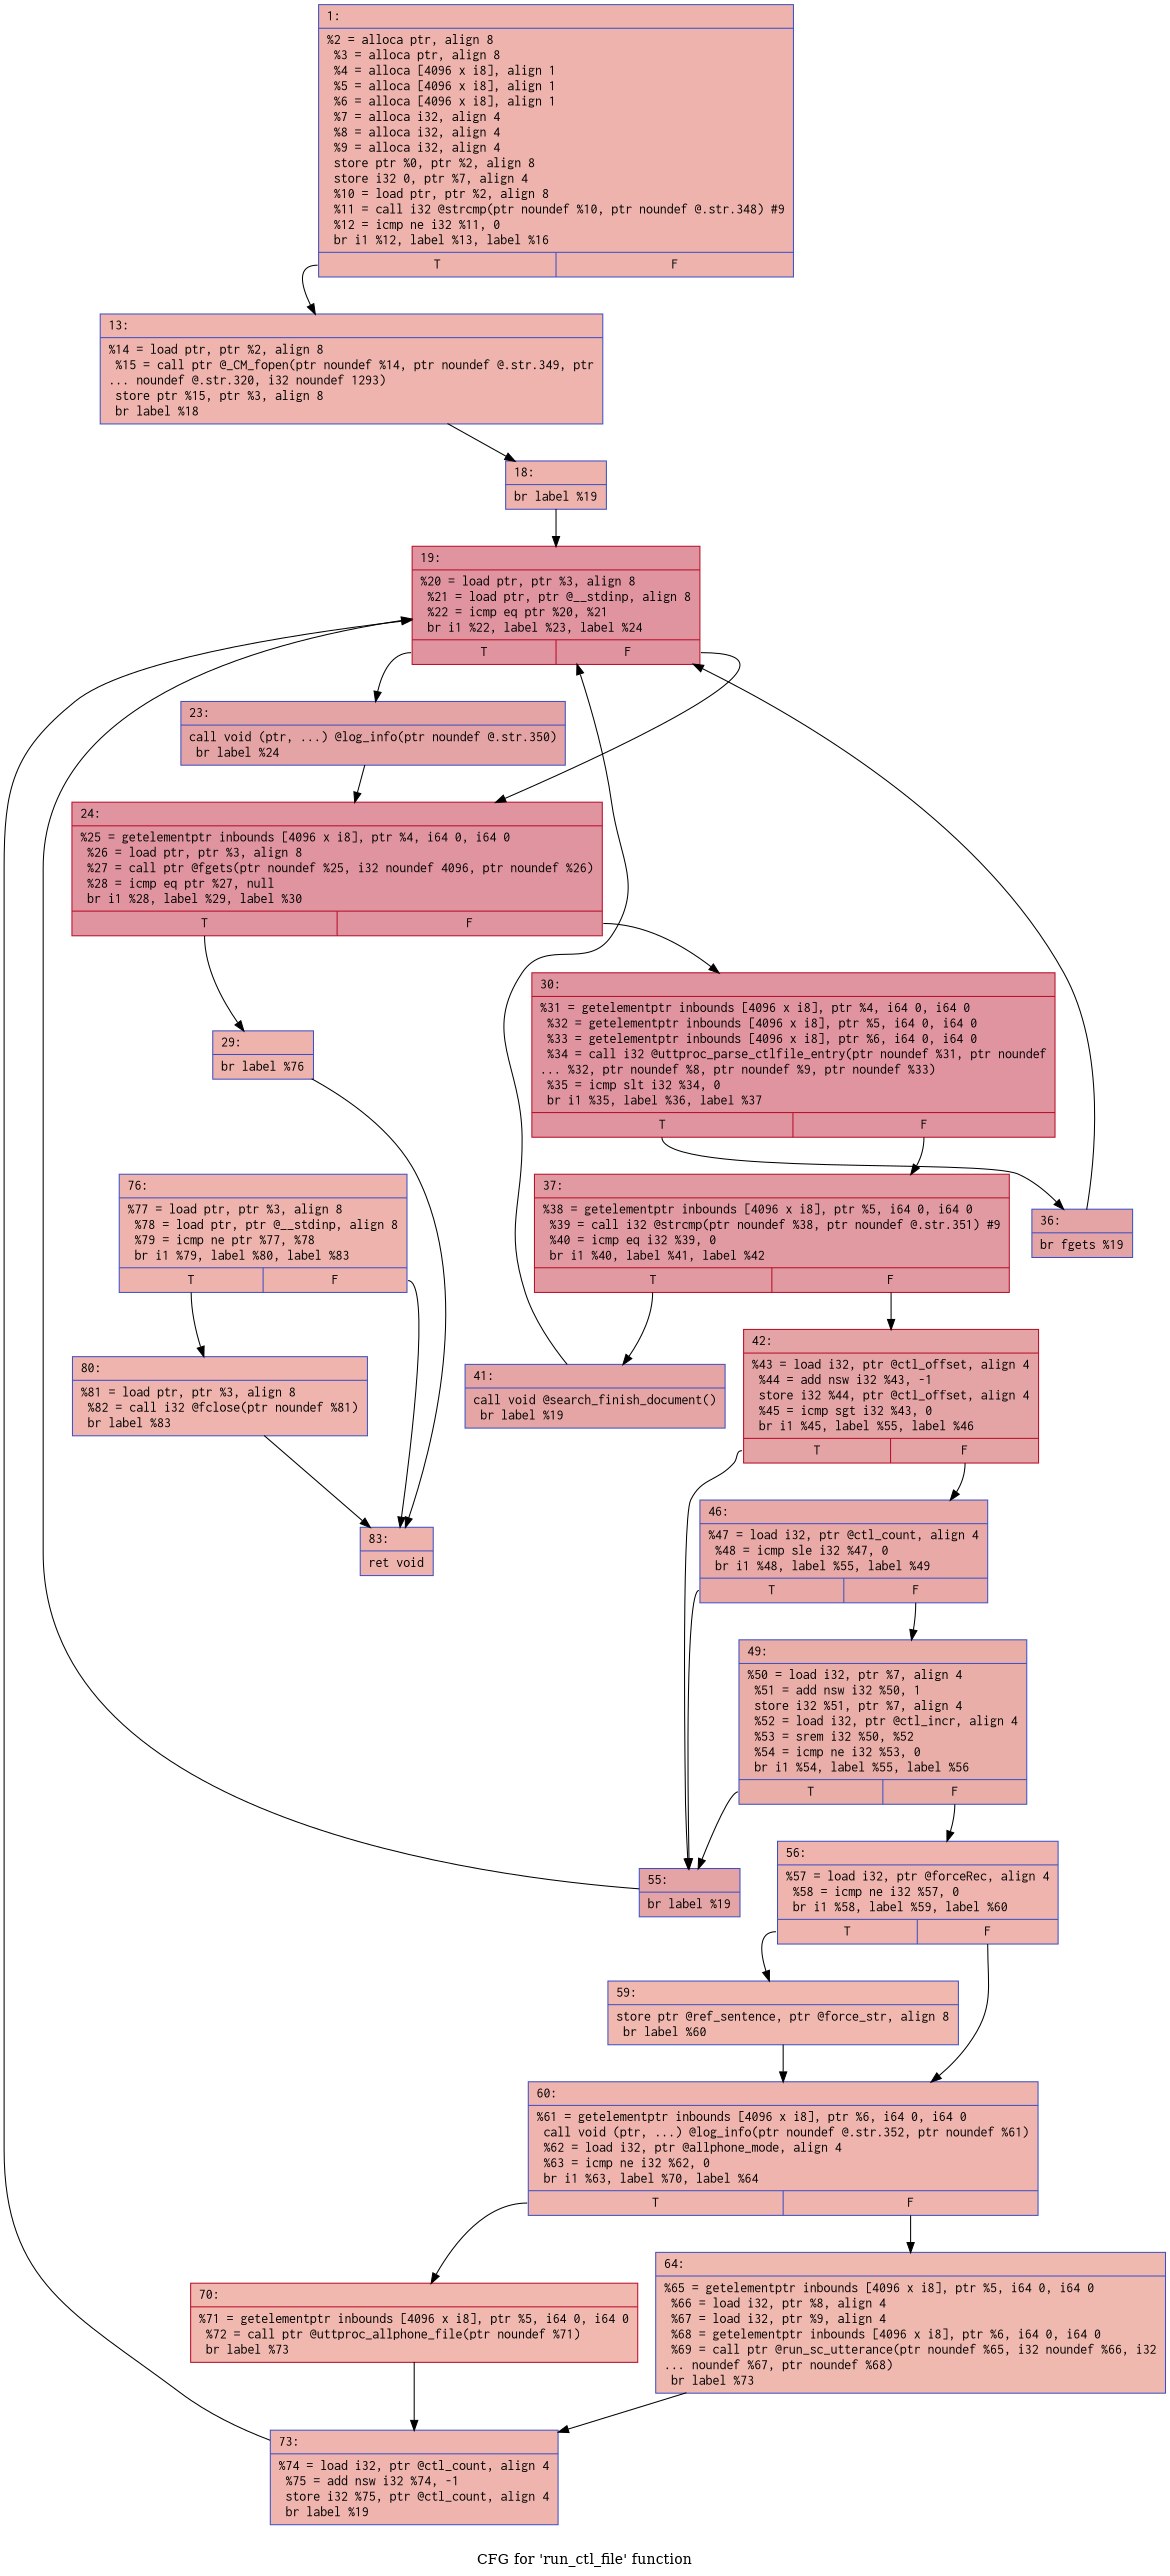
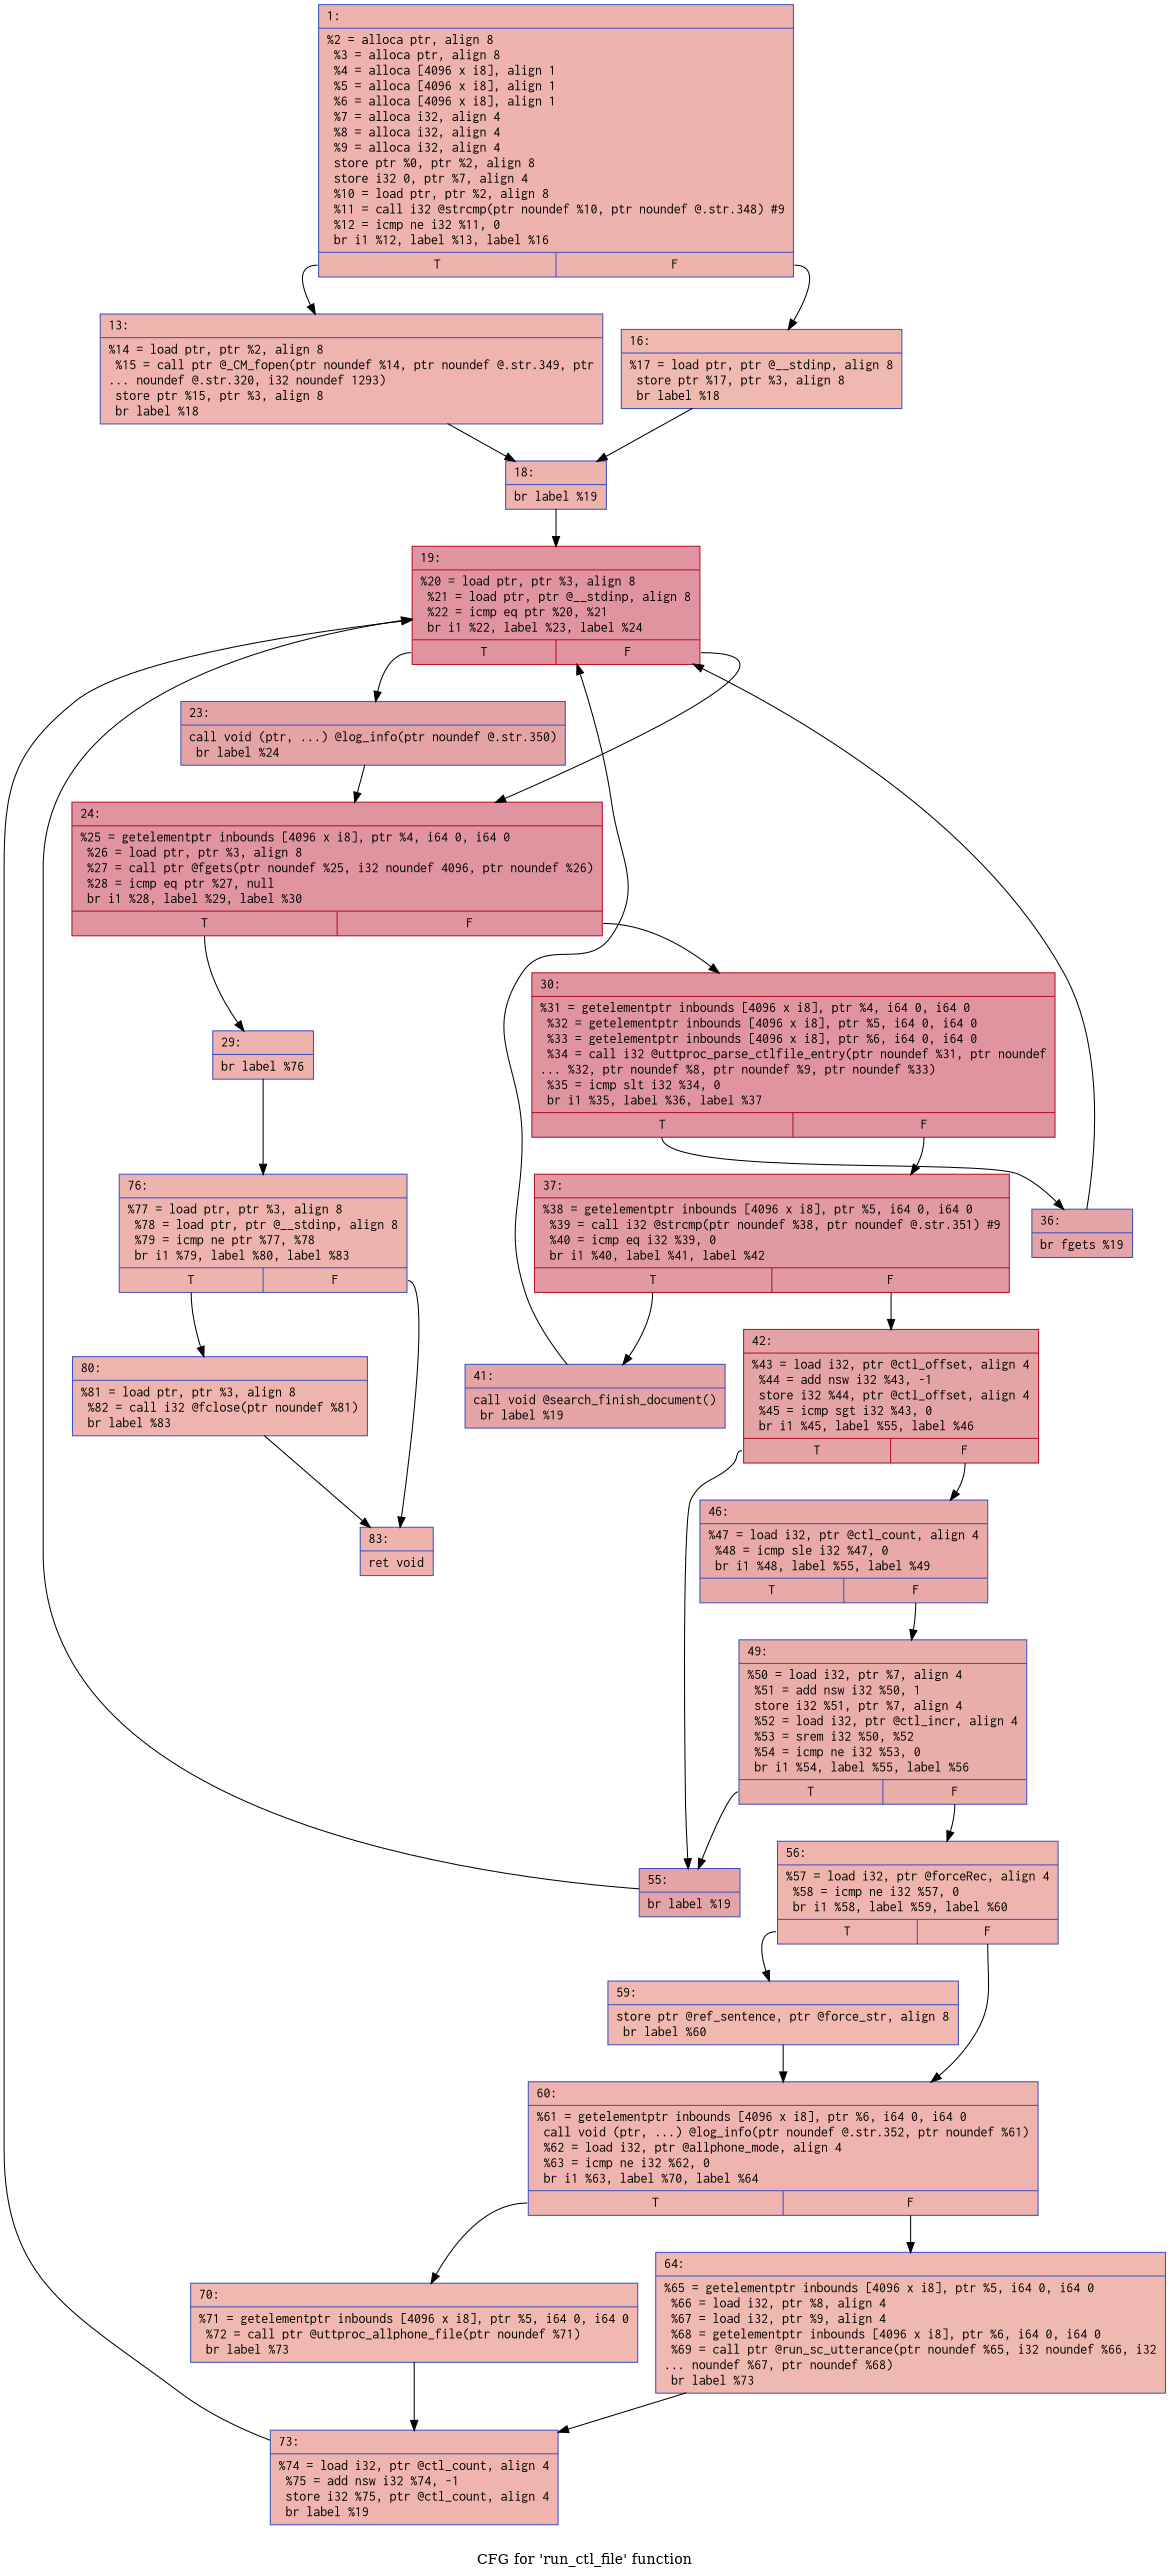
  digraph {
    label="CFG for 'run_ctl_file' function"
    node [color="#3d50c3ff" fillcolor="#d6524470" fontname=Courier shape=record style=filled]
    n1 [label="{1:\l|  %2 = alloca ptr, align 8\l  %3 = alloca ptr, align 8\l  %4 = alloca [4096 x i8], align 1\l  %5 = alloca [4096 x i8], align 1\l  %6 = alloca [4096 x i8], align 1\l  %7 = alloca i32, align 4\l  %8 = alloca i32, align 4\l  %9 = alloca i32, align 4\l  store ptr %0, ptr %2, align 8\l  store i32 0, ptr %7, align 4\l  %10 = load ptr, ptr %2, align 8\l  %11 = call i32 @strcmp(ptr noundef %10, ptr noundef @.str.348) #9\l  %12 = icmp ne i32 %11, 0\l  br i1 %12, label %13, label %16\l|{<s0>T|<s1>F}}"]
    n2 [fillcolor="#d8564670" label="{13:\l|  %14 = load ptr, ptr %2, align 8\l  %15 = call ptr @_CM_fopen(ptr noundef %14, ptr noundef @.str.349, ptr\l... noundef @.str.320, i32 noundef 1293)\l  store ptr %15, ptr %3, align 8\l  br label %18\l}"]
+   n3 [fillcolor="#de614d70" label="{16:\l|  %17 = load ptr, ptr @__stdinp, align 8\l  store ptr %17, ptr %3, align 8\l  br label %18\l}"]
    n4 [label="{18:\l|  br label %19\l}"]
    n5 [color="#b70d28ff" fillcolor="#b70d2870" label="{19:\l|  %20 = load ptr, ptr %3, align 8\l  %21 = load ptr, ptr @__stdinp, align 8\l  %22 = icmp eq ptr %20, %21\l  br i1 %22, label %23, label %24\l|{<s0>T|<s1>F}}"]
    n6 [fillcolor="#c32e3170" label="{23:\l|  call void (ptr, ...) @log_info(ptr noundef @.str.350)\l  br label %24\l}"]
    n7 [color="#b70d28ff" fillcolor="#b70d2870" label="{24:\l|  %25 = getelementptr inbounds [4096 x i8], ptr %4, i64 0, i64 0\l  %26 = load ptr, ptr %3, align 8\l  %27 = call ptr @fgets(ptr noundef %25, i32 noundef 4096, ptr noundef %26)\l  %28 = icmp eq ptr %27, null\l  br i1 %28, label %29, label %30\l|{<s0>T|<s1>F}}"]
    n8 [label="{29:\l|  br label %76\l}"]
    n9 [color="#b70d28ff" fillcolor="#b70d2870" label="{30:\l|  %31 = getelementptr inbounds [4096 x i8], ptr %4, i64 0, i64 0\l  %32 = getelementptr inbounds [4096 x i8], ptr %5, i64 0, i64 0\l  %33 = getelementptr inbounds [4096 x i8], ptr %6, i64 0, i64 0\l  %34 = call i32 @uttproc_parse_ctlfile_entry(ptr noundef %31, ptr noundef\l... %32, ptr noundef %8, ptr noundef %9, ptr noundef %33)\l  %35 = icmp slt i32 %34, 0\l  br i1 %35, label %36, label %37\l|{<s0>T|<s1>F}}"]
    n10 [label="{76:\l|  %77 = load ptr, ptr %3, align 8\l  %78 = load ptr, ptr @__stdinp, align 8\l  %79 = icmp ne ptr %77, %78\l  br i1 %79, label %80, label %83\l|{<s0>T|<s1>F}}"]
    n11 [fillcolor="#c32e3170" label="{36:\l|  br fgets %19\l}"]
    n12 [color="#b70d28ff" fillcolor="#bb1b2c70" label="{37:\l|  %38 = getelementptr inbounds [4096 x i8], ptr %5, i64 0, i64 0\l  %39 = call i32 @strcmp(ptr noundef %38, ptr noundef @.str.351) #9\l  %40 = icmp eq i32 %39, 0\l  br i1 %40, label %41, label %42\l|{<s0>T|<s1>F}}"]
    n13 [fillcolor="#d8564670" label="{80:\l|  %81 = load ptr, ptr %3, align 8\l  %82 = call i32 @fclose(ptr noundef %81)\l  br label %83\l}"]
    n14 [label="{83:\l|  ret void\l}"]
    n15 [fillcolor="#c5333470" label="{41:\l|  call void @search_finish_document()\l  br label %19\l}"]
    n16 [color="#b70d28ff" fillcolor="#c32e3170" label="{42:\l|  %43 = load i32, ptr @ctl_offset, align 4\l  %44 = add nsw i32 %43, -1\l  store i32 %44, ptr @ctl_offset, align 4\l  %45 = icmp sgt i32 %43, 0\l  br i1 %45, label %55, label %46\l|{<s0>T|<s1>F}}"]
    n17 [fillcolor="#c32e3170" label="{55:\l|  br label %19\l}"]
    n18 [fillcolor="#ca3b3770" label="{46:\l|  %47 = load i32, ptr @ctl_count, align 4\l  %48 = icmp sle i32 %47, 0\l  br i1 %48, label %55, label %49\l|{<s0>T|<s1>F}}"]
    n19 [fillcolor="#d0473d70" label="{49:\l|  %50 = load i32, ptr %7, align 4\l  %51 = add nsw i32 %50, 1\l  store i32 %51, ptr %7, align 4\l  %52 = load i32, ptr @ctl_incr, align 4\l  %53 = srem i32 %50, %52\l  %54 = icmp ne i32 %53, 0\l  br i1 %54, label %55, label %56\l|{<s0>T|<s1>F}}"]
    n20 [fillcolor="#d8564670" label="{56:\l|  %57 = load i32, ptr @forceRec, align 4\l  %58 = icmp ne i32 %57, 0\l  br i1 %58, label %59, label %60\l|{<s0>T|<s1>F}}"]
    n21 [fillcolor="#dc5d4a70" label="{59:\l|  store ptr @ref_sentence, ptr @force_str, align 8\l  br label %60\l}"]
    n22 [fillcolor="#d8564670" label="{60:\l|  %61 = getelementptr inbounds [4096 x i8], ptr %6, i64 0, i64 0\l  call void (ptr, ...) @log_info(ptr noundef @.str.352, ptr noundef %61)\l  %62 = load i32, ptr @allphone_mode, align 4\l  %63 = icmp ne i32 %62, 0\l  br i1 %63, label %70, label %64\l|{<s0>T|<s1>F}}"]
-   n23 [color="#b70d28ff" fillcolor="#dc5d4a70" label="{70:\l|  %71 = getelementptr inbounds [4096 x i8], ptr %5, i64 0, i64 0\l  %72 = call ptr @uttproc_allphone_file(ptr noundef %71)\l  br label %73\l}"]
+   n23 [fillcolor="#dc5d4a70" label="{70:\l|  %71 = getelementptr inbounds [4096 x i8], ptr %5, i64 0, i64 0\l  %72 = call ptr @uttproc_allphone_file(ptr noundef %71)\l  br label %73\l}"]
    n24 [fillcolor="#de614d70" label="{64:\l|  %65 = getelementptr inbounds [4096 x i8], ptr %5, i64 0, i64 0\l  %66 = load i32, ptr %8, align 4\l  %67 = load i32, ptr %9, align 4\l  %68 = getelementptr inbounds [4096 x i8], ptr %6, i64 0, i64 0\l  %69 = call ptr @run_sc_utterance(ptr noundef %65, i32 noundef %66, i32\l... noundef %67, ptr noundef %68)\l  br label %73\l}"]
    n25 [fillcolor="#d8564670" label="{73:\l|  %74 = load i32, ptr @ctl_count, align 4\l  %75 = add nsw i32 %74, -1\l  store i32 %75, ptr @ctl_count, align 4\l  br label %19\l}"]
    n1 -> n2 [tailport=s0]
+   n1 -> n3 [tailport=s1]
    n2 -> n4
+   n3 -> n4
    n4 -> n5
    n5 -> n6 [tailport=s0]
    n5 -> n7 [tailport=s1]
    n6 -> n7
    n7 -> n8 [tailport=s0]
    n7 -> n9 [tailport=s1]
-   n8 -> n14
+   n8 -> n10
    n9 -> n11 [tailport=s0]
    n9 -> n12 [tailport=s1]
    n10 -> n13 [tailport=s0]
    n10 -> n14 [tailport=s1]
    n11 -> n5
    n12 -> n15 [tailport=s0]
    n12 -> n16 [tailport=s1]
    n13 -> n14
    n15 -> n5
    n16 -> n17 [tailport=s0]
    n16 -> n18 [tailport=s1]
    n17 -> n5
-   n18 -> n17 [tailport=s0]
    n18 -> n19 [tailport=s1]
    n19 -> n17 [tailport=s0]
    n19 -> n20 [tailport=s1]
    n20 -> n21 [tailport=s0]
    n20 -> n22 [tailport=s1]
    n21 -> n22
    n22 -> n23 [tailport=s0]
    n22 -> n24 [tailport=s1]
    n23 -> n25
    n24 -> n25
    n25 -> n5
  }
